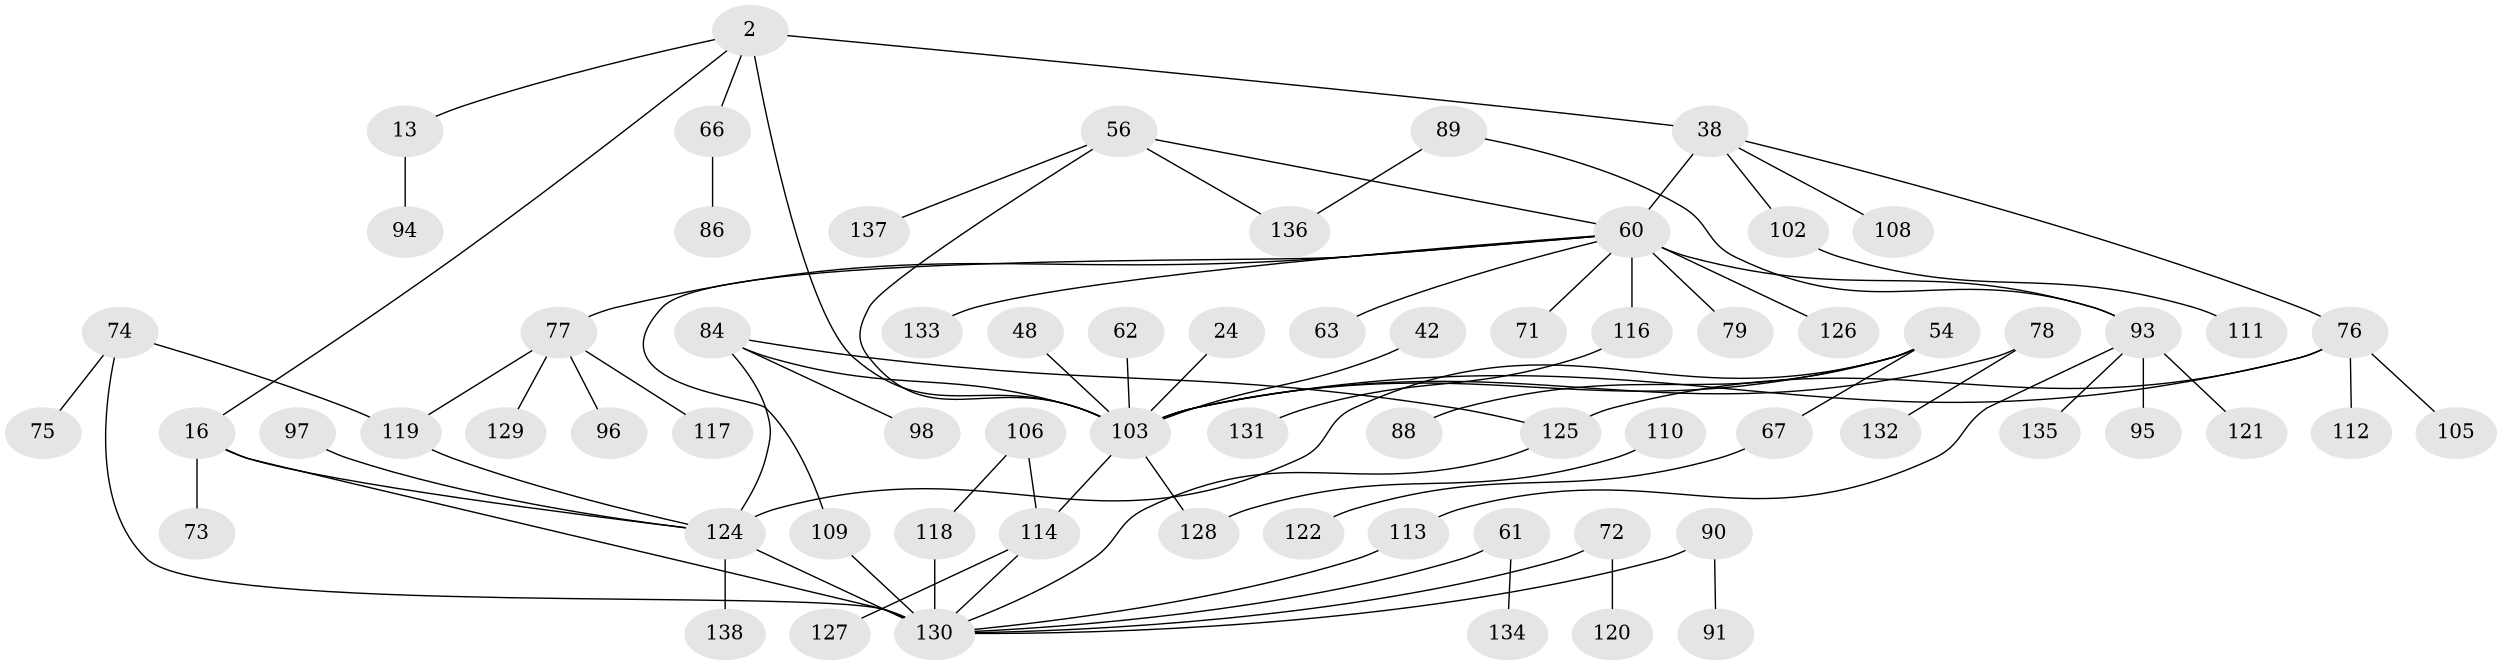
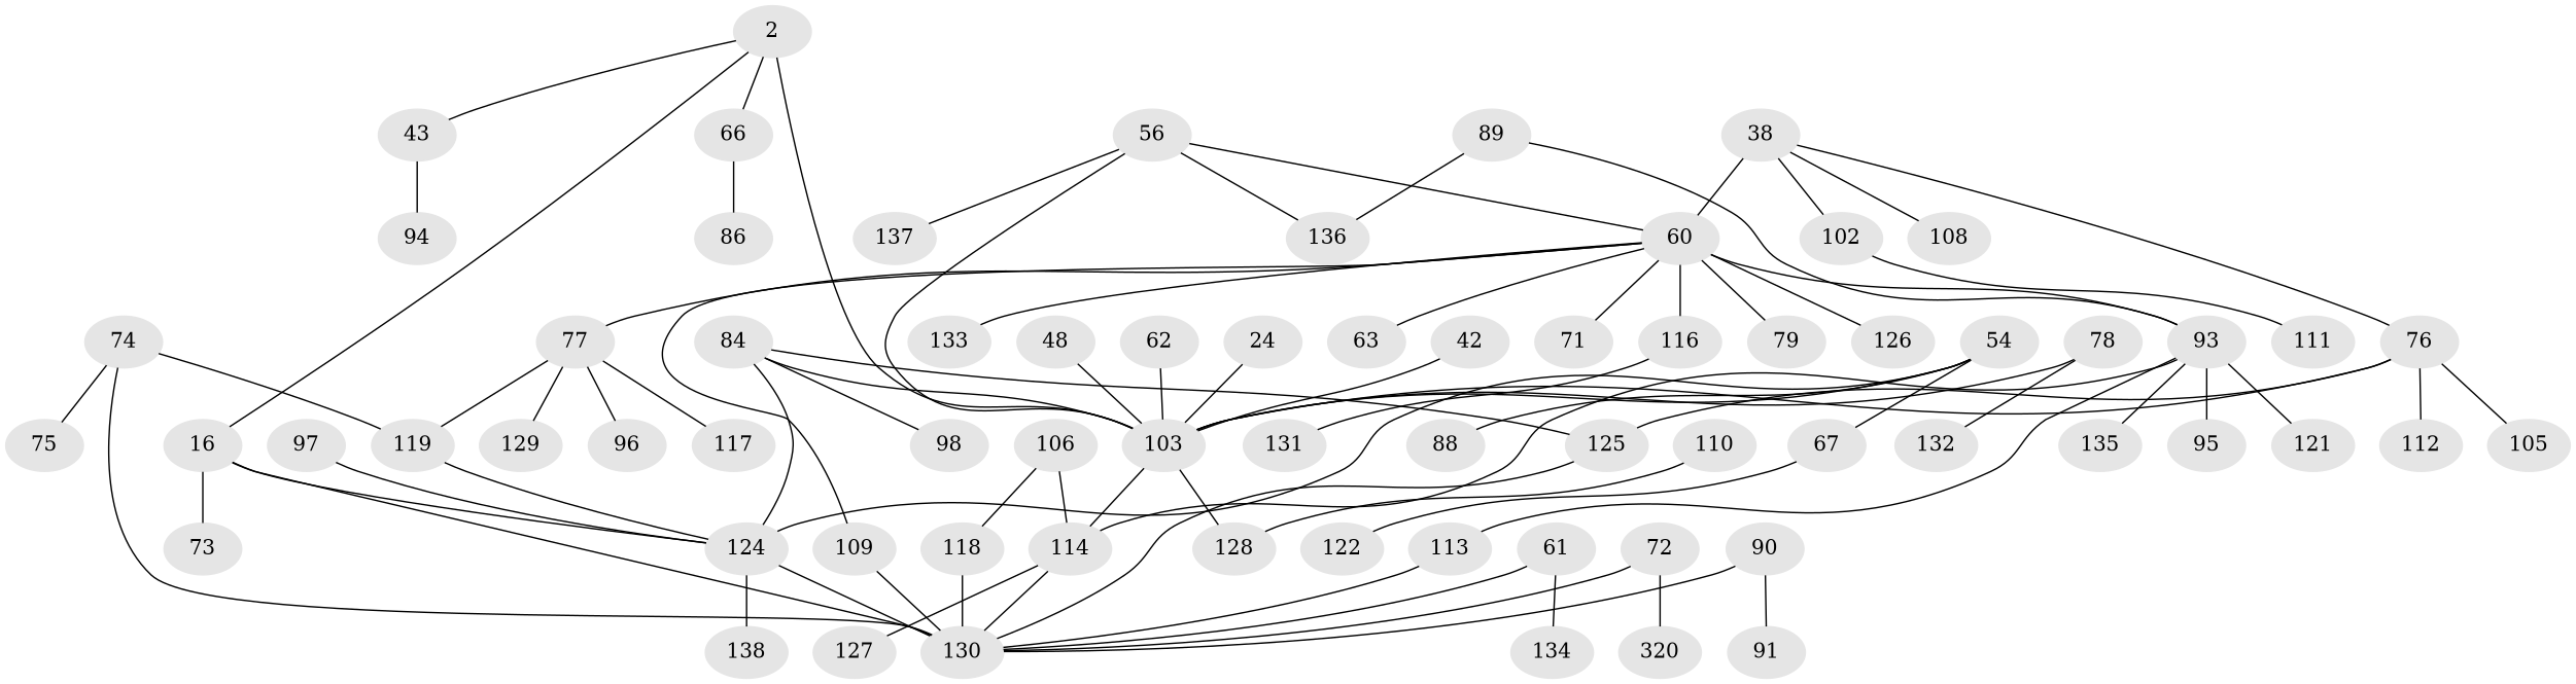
  graph {
    node [color=gray90 style=filled]
    16 [super="+7"]
    73
    124 [super="+65+104"]
    130 [super="+52+68+81+101+69+123"]
    2
    38 [super="+9"]
-   43 [label=13]
+   43
    66
    103 [super="+59+32+99+30"]
    60 [super="+25+36"]
    76 [super="+50"]
    102 [super="+17"]
    108
    94
    86
    114 [super="+55+92+100+107"]
    128 [super="+51"]
    138
    24
    63
    71
    77 [super="+49"]
    79
    93 [super="+82"]
    109
    116
    126
    133
    105
    112
    125 [super="+85"]
    111
    42
    48
    54 [super="+5+8+41"]
    67
    88
    122
    56 [super="+18"]
    136
    137
    119 [super="+115"]
    96
    117
    129
    95
    113
    121
    135
    131
    61 [super="+15"]
    134
    62
    72
-   120
+   120 [label=320]
    74 [super="+45"]
    75
    78
    132
    84 [super="+80"]
    98
    89
    90
    91
    127
    97
    106 [super="+58"]
    118
    110
    16 -- 73
    16 -- 124
    16 -- 130 [weight=3]
    124 -- 130 [weight=2]
    124 -- 138
    2 -- 16 [weight=2]
-   2 -- 38 [weight=2]
    2 -- 43
    2 -- 66
    2 -- 103 [weight=2]
    38 -- 60 [weight=2]
    38 -- 76 [weight=2]
    38 -- 102
    38 -- 108
    43 -- 94
    66 -- 86
    103 -- 114
    103 -- 128
    60 -- 63
    60 -- 71
    60 -- 77
    60 -- 79
    60 -- 93 [weight=3]
    60 -- 109
    60 -- 116
    60 -- 126
    60 -- 133
    76 -- 103 [weight=2]
    76 -- 105
    76 -- 112
    76 -- 125
    102 -- 111
    114 -- 130 [weight=2]
    114 -- 127
    24 -- 103
    77 -- 119
    77 -- 96
    77 -- 117
    77 -- 129
+   93 -- 114
    93 -- 95
    93 -- 113
    93 -- 121
    93 -- 135
    109 -- 130
    116 -- 131
    125 -- 130
    42 -- 103
    48 -- 103
    54 -- 124
    54 -- 103
    54 -- 67
    54 -- 88
    67 -- 122
    56 -- 103
    56 -- 60
    56 -- 136
    56 -- 137
    119 -- 124
    113 -- 130
    61 -- 130
    61 -- 134
    62 -- 103
    72 -- 130
    72 -- 120
    74 -- 130 [weight=3]
    74 -- 119
    74 -- 75
    78 -- 103
    78 -- 132
    84 -- 124 [weight=2]
    84 -- 103 [weight=2]
    84 -- 125
    84 -- 98
    89 -- 93
    89 -- 136
    90 -- 130
    90 -- 91
    97 -- 124
    106 -- 114
    106 -- 118
    118 -- 130 [weight=2]
    110 -- 128
  }
